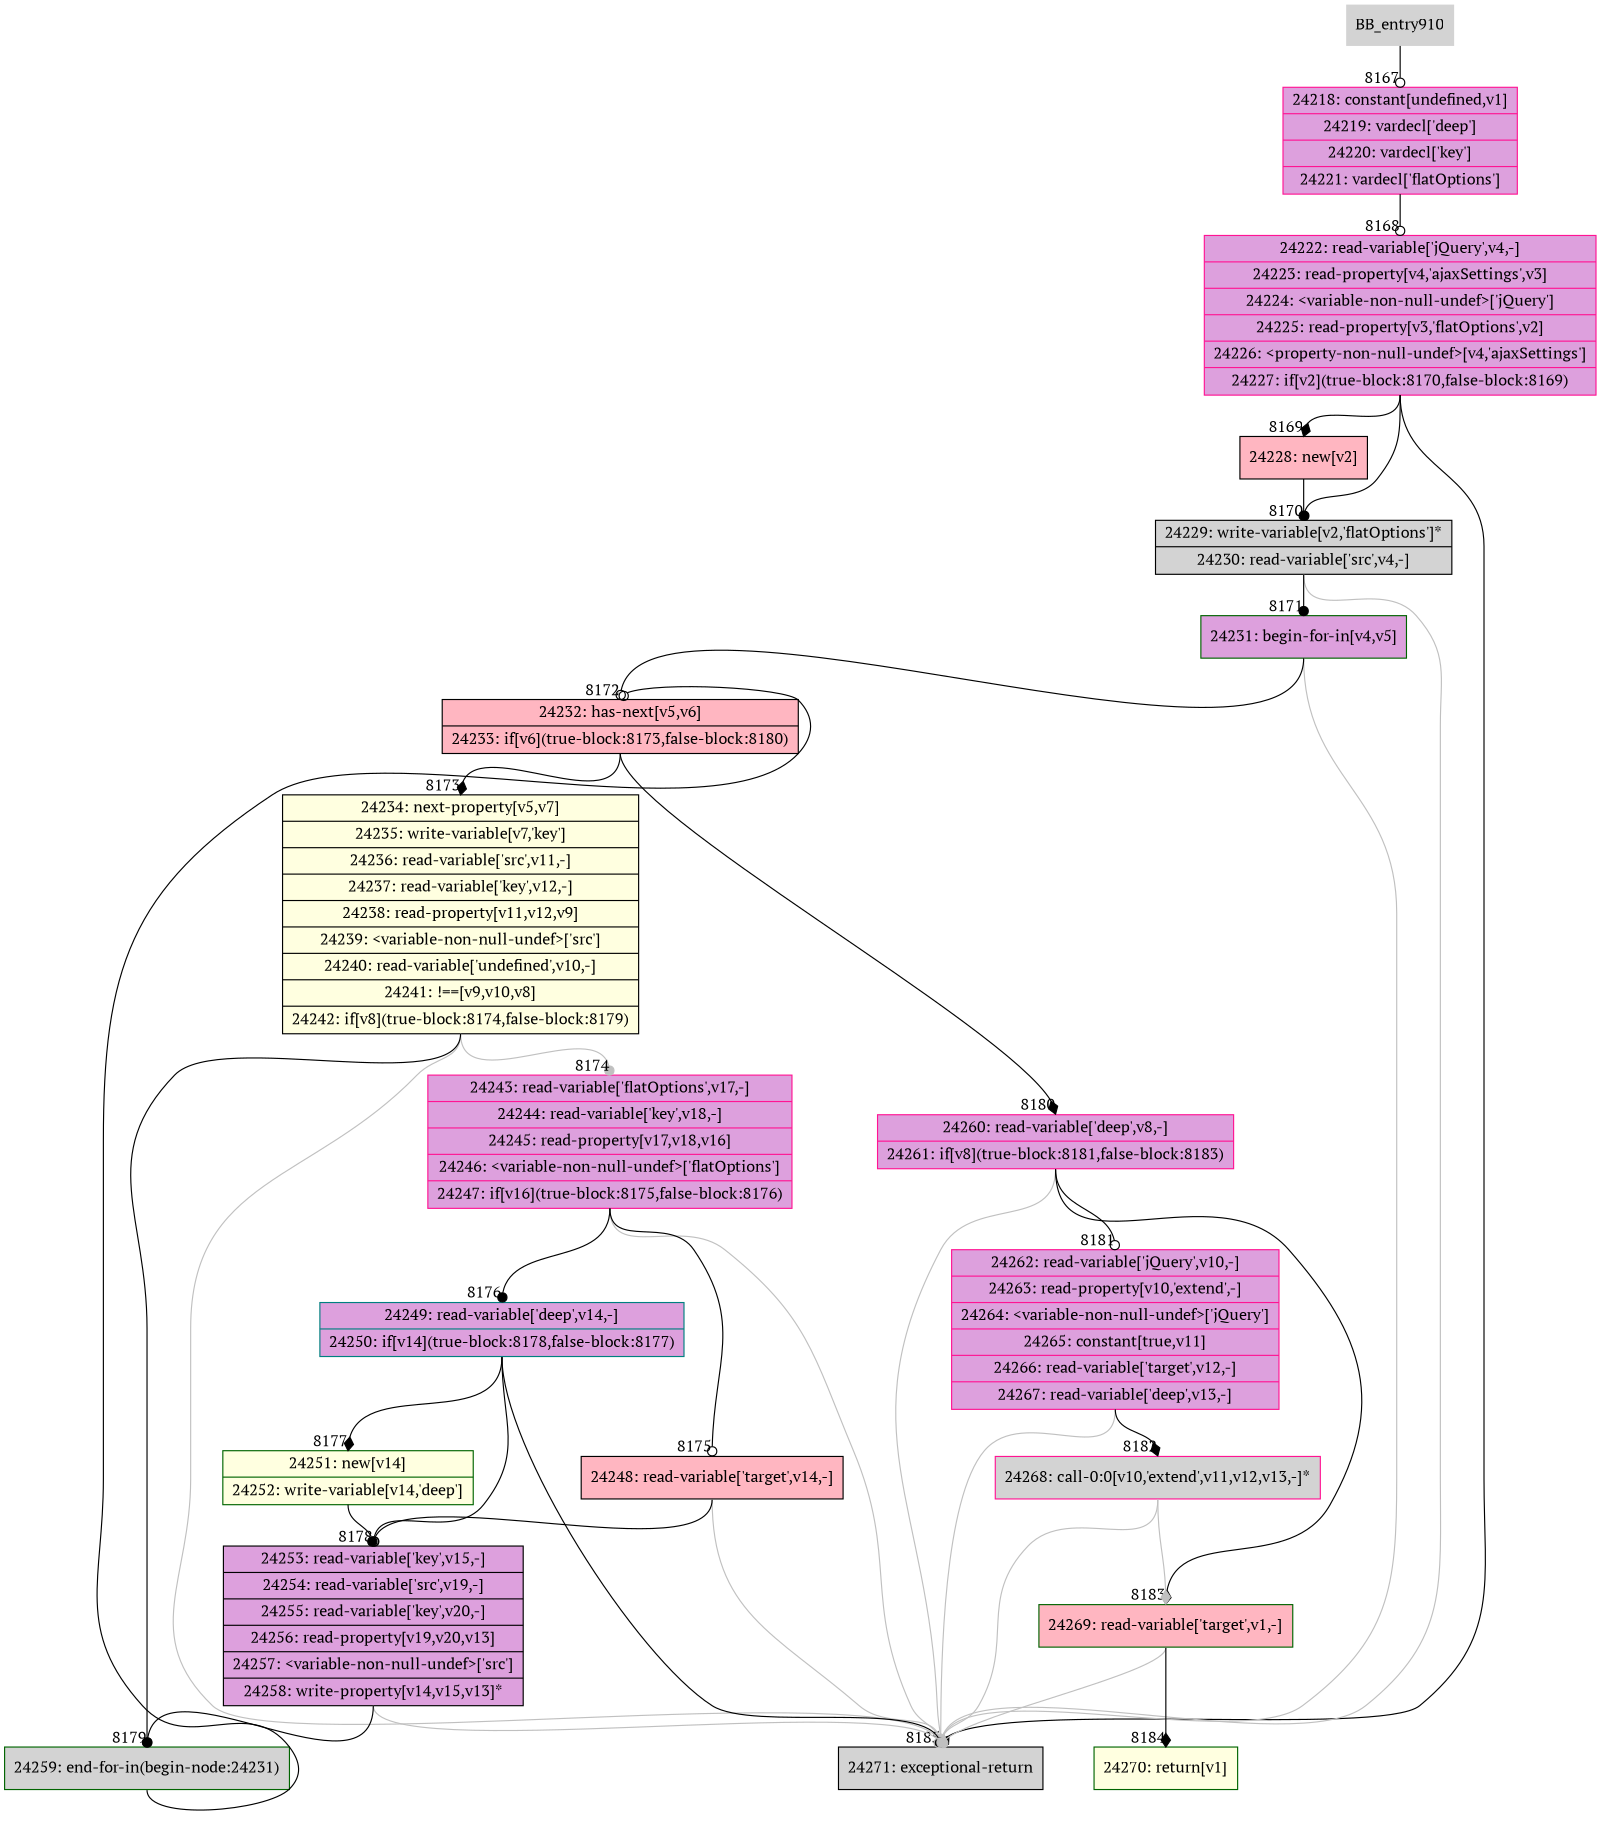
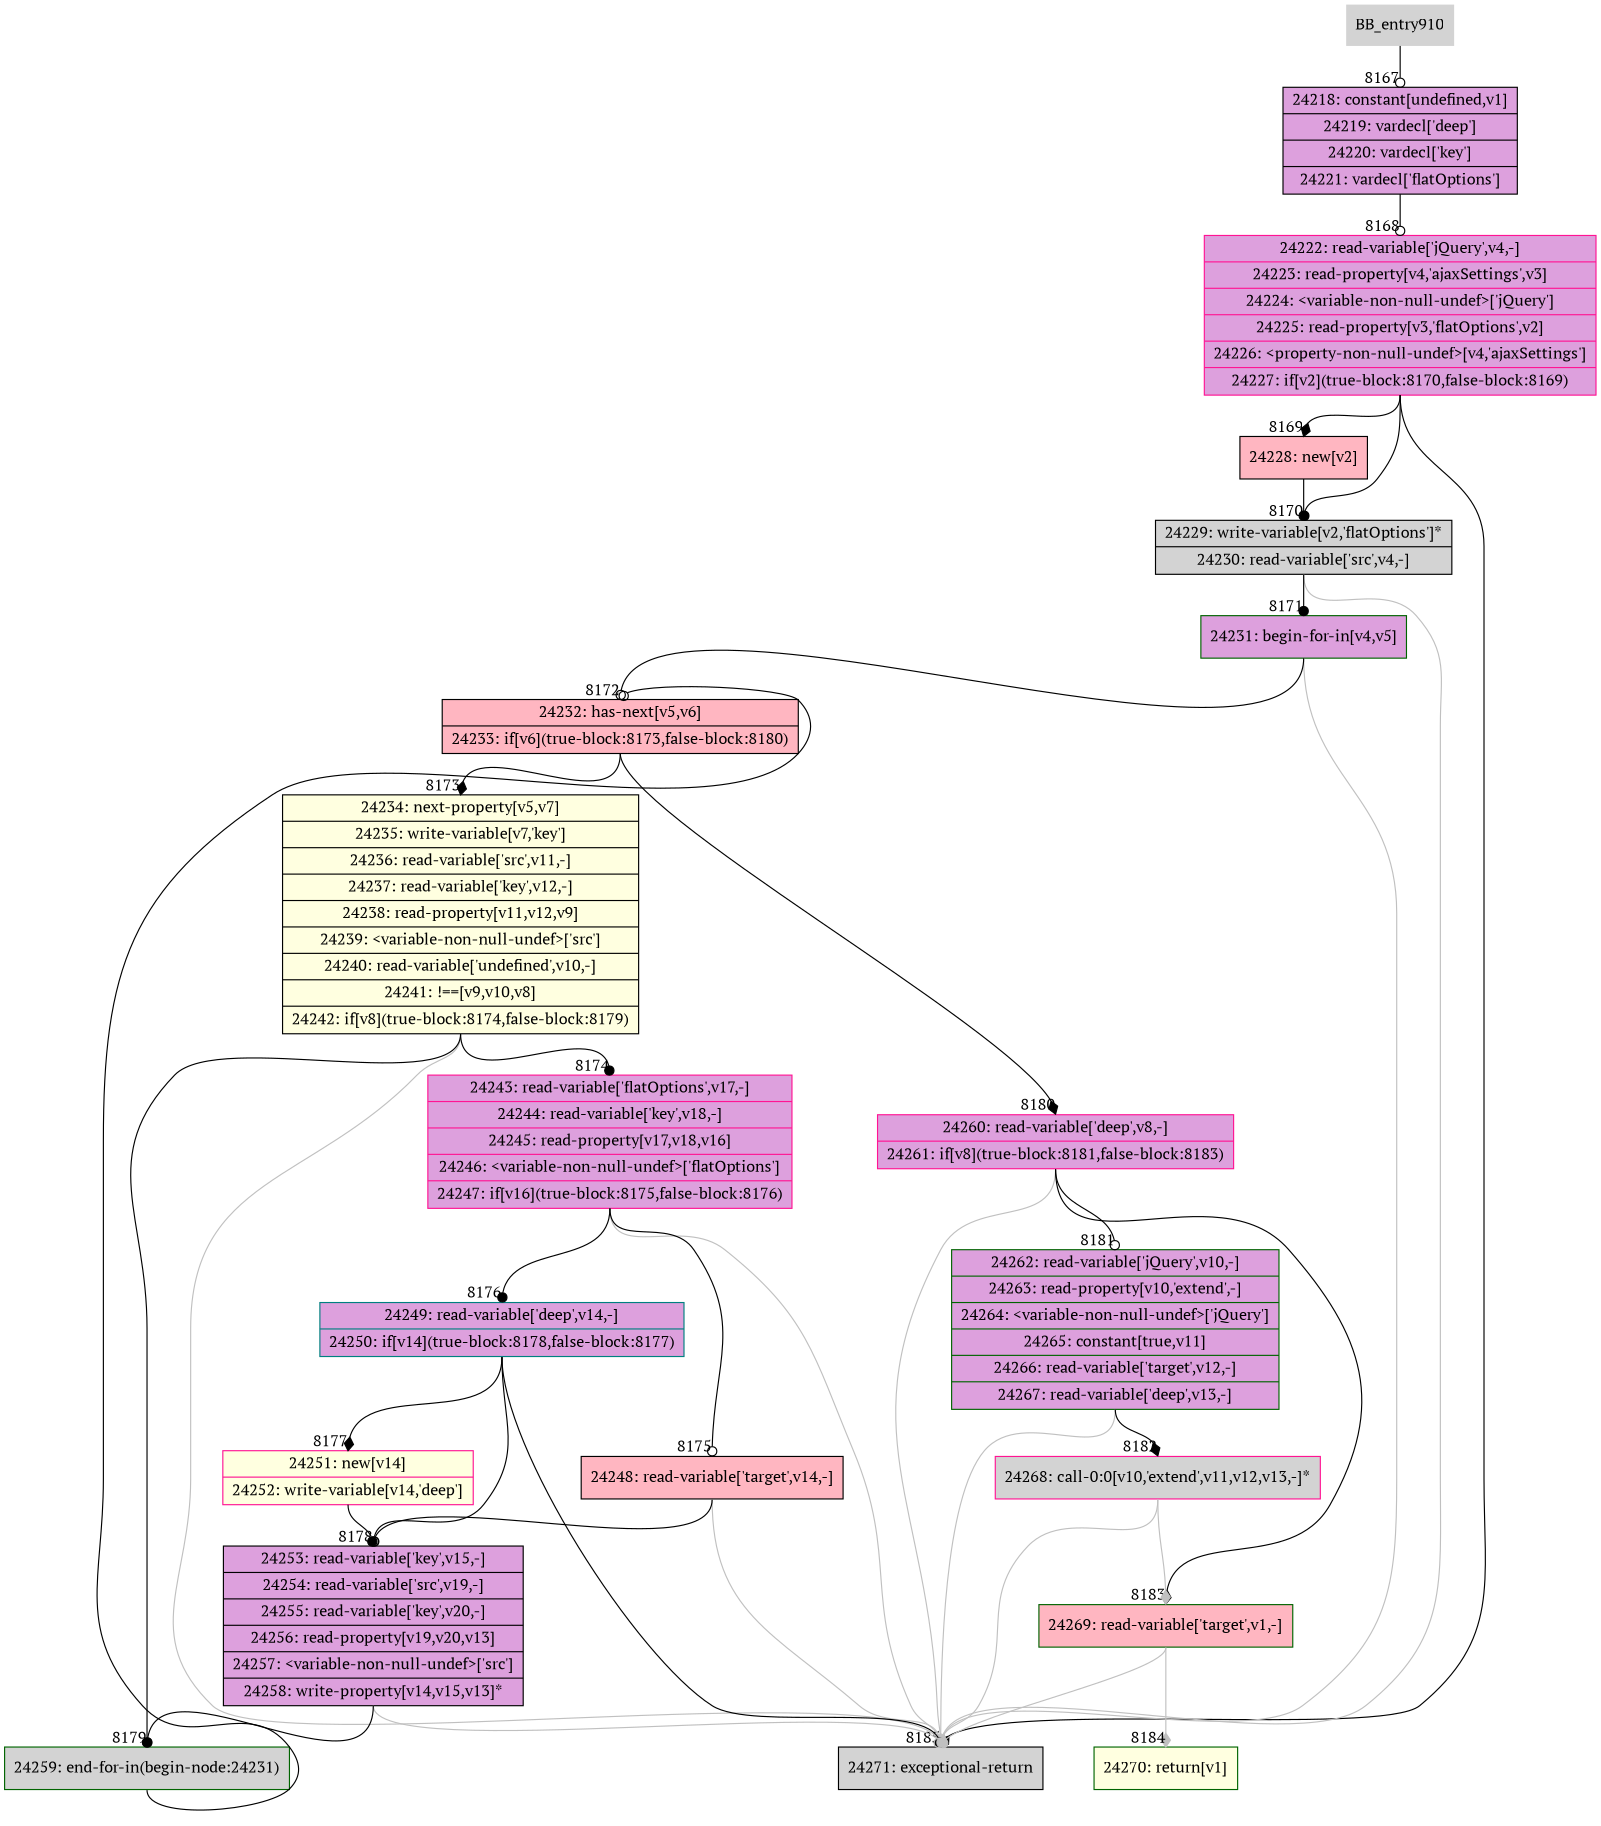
  digraph {
    fontname="PT Serif"
    rankdir=TD
    node [color=black fillcolor=plum fontname="PT Serif" shape=record style=filled]
    edge [arrowhead=odot fontname="PT Serif" headport=n tailport=s]
    n1 [color=darkgreen fillcolor=lightgrey label=BB_entry910 shape=none]
-   n2 [color=deeppink label="{24218: constant[undefined,v1]|24219: vardecl['deep']|24220: vardecl['key']|24221: vardecl['flatOptions']}"]
+   n2 [label="{24218: constant[undefined,v1]|24219: vardecl['deep']|24220: vardecl['key']|24221: vardecl['flatOptions']}"]
    n3 [color=deeppink label="{24222: read-variable['jQuery',v4,-]|24223: read-property[v4,'ajaxSettings',v3]|24224: \<variable-non-null-undef\>['jQuery']|24225: read-property[v3,'flatOptions',v2]|24226: \<property-non-null-undef\>[v4,'ajaxSettings']|24227: if[v2](true-block:8170,false-block:8169)}"]
    n4 [fillcolor=lightgrey label="{24229: write-variable[v2,'flatOptions']*|24230: read-variable['src',v4,-]}"]
    n5 [fillcolor=lightpink label="{24228: new[v2]}"]
    n6 [fillcolor=lightgrey label="{24271: exceptional-return}"]
    n7 [color=darkgreen label="{24231: begin-for-in[v4,v5]}"]
    n8 [fillcolor=lightpink label="{24232: has-next[v5,v6]|24233: if[v6](true-block:8173,false-block:8180)}"]
    n9 [fillcolor=lightyellow label="{24234: next-property[v5,v7]|24235: write-variable[v7,'key']|24236: read-variable['src',v11,-]|24237: read-variable['key',v12,-]|24238: read-property[v11,v12,v9]|24239: \<variable-non-null-undef\>['src']|24240: read-variable['undefined',v10,-]|24241: !==[v9,v10,v8]|24242: if[v8](true-block:8174,false-block:8179)}"]
    n10 [color=deeppink label="{24260: read-variable['deep',v8,-]|24261: if[v8](true-block:8181,false-block:8183)}"]
    n11 [color=deeppink label="{24243: read-variable['flatOptions',v17,-]|24244: read-variable['key',v18,-]|24245: read-property[v17,v18,v16]|24246: \<variable-non-null-undef\>['flatOptions']|24247: if[v16](true-block:8175,false-block:8176)}"]
    n12 [color=darkgreen fillcolor=lightgrey label="{24259: end-for-in(begin-node:24231)}"]
-   n13 [color=deeppink label="{24262: read-variable['jQuery',v10,-]|24263: read-property[v10,'extend',-]|24264: \<variable-non-null-undef\>['jQuery']|24265: constant[true,v11]|24266: read-variable['target',v12,-]|24267: read-variable['deep',v13,-]}"]
+   n13 [color=darkgreen label="{24262: read-variable['jQuery',v10,-]|24263: read-property[v10,'extend',-]|24264: \<variable-non-null-undef\>['jQuery']|24265: constant[true,v11]|24266: read-variable['target',v12,-]|24267: read-variable['deep',v13,-]}"]
    n14 [color=darkgreen fillcolor=lightpink label="{24269: read-variable['target',v1,-]}"]
    n15 [fillcolor=lightpink label="{24248: read-variable['target',v14,-]}"]
    n16 [color=teal label="{24249: read-variable['deep',v14,-]|24250: if[v14](true-block:8178,false-block:8177)}"]
    n17 [color=deeppink fillcolor=lightgrey label="{24268: call-0:0[v10,'extend',v11,v12,v13,-]*}"]
    n18 [color=darkgreen fillcolor=lightyellow label="{24270: return[v1]}"]
    n19 [label="{24253: read-variable['key',v15,-]|24254: read-variable['src',v19,-]|24255: read-variable['key',v20,-]|24256: read-property[v19,v20,v13]|24257: \<variable-non-null-undef\>['src']|24258: write-property[v14,v15,v13]*}"]
-   n20 [color=darkgreen fillcolor=lightyellow label="{24251: new[v14]|24252: write-variable[v14,'deep']}"]
+   n20 [color=deeppink fillcolor=lightyellow label="{24251: new[v14]|24252: write-variable[v14,'deep']}"]
    n1 -> n2 [headlabel="    8167"]
    n2 -> n3 [headlabel="      8168"]
    n3 -> n4 [arrowhead=dot headlabel="      8170"]
    n3 -> n5 [arrowhead=diamond headlabel="      8169"]
    n3 -> n6 [arrowhead=diamond color=black headlabel="      8185"]
    n4 -> n6 [arrowhead=diamond color=gray]
    n4 -> n7 [arrowhead=dot headlabel="      8171"]
    n5 -> n4
    n7 -> n6 [color=gray]
    n7 -> n8 [headlabel="      8172"]
    n8 -> n9 [arrowhead=diamond headlabel="      8173"]
    n8 -> n10 [arrowhead=diamond headlabel="      8180"]
    n9 -> n6 [arrowhead=dot color=gray]
-   n9 -> n11 [arrowhead=dot headlabel="      8174" color=gray]
+   n9 -> n11 [arrowhead=dot headlabel="      8174"]
    n9 -> n12 [arrowhead=dot headlabel="      8179"]
    n10 -> n6 [color=gray]
    n10 -> n13 [headlabel="      8181"]
    n10 -> n14 [arrowhead=diamond headlabel="      8183"]
    n11 -> n6 [arrowhead=dot color=gray]
    n11 -> n15 [headlabel="      8175"]
    n11 -> n16 [arrowhead=dot headlabel="      8176"]
    n12 -> n8
    n13 -> n6 [arrowhead=diamond color=gray]
    n13 -> n17 [arrowhead=diamond headlabel="      8182"]
    n14 -> n6 [arrowhead=dot color=gray]
-   n14 -> n18 [arrowhead=diamond headlabel="      8184"]
+   n14 -> n18 [arrowhead=diamond headlabel="      8184" color=gray]
    n15 -> n6 [arrowhead=dot color=gray]
    n15 -> n19 [headlabel="      8178"]
    n16 -> n6 [arrowhead=dot color=black]
    n16 -> n19
    n16 -> n20 [arrowhead=diamond headlabel="      8177"]
    n17 -> n6 [arrowhead=dot color=gray]
    n17 -> n14 [arrowhead=diamond color=gray]
    n19 -> n6 [color=gray]
    n19 -> n12
    n20 -> n19 [arrowhead=dot]
  }
